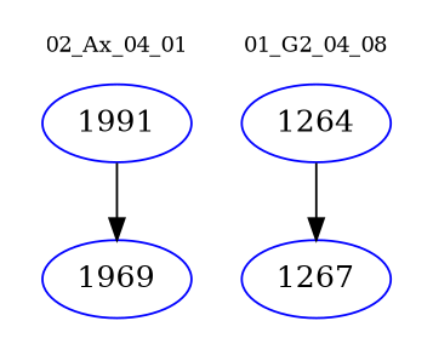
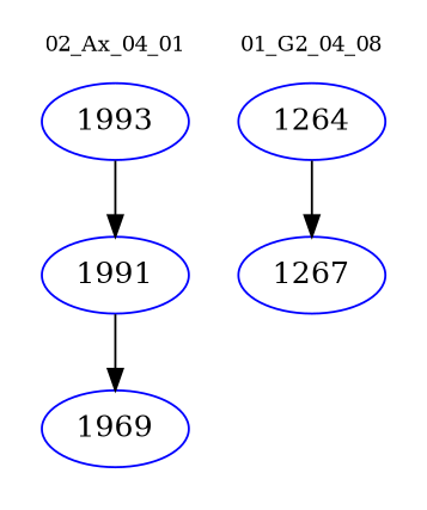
  digraph {
    node [color=blue]
    edge [color=black]
+   n1 [label=1993]
    n2 [label=1991]
    n3 [label=1969]
    n4 [label=1264]
    n5 [label=1267]
    subgraph cluster_1 {
      color=white
      fontsize=10
      label="02_Ax_04_01"
+     n1
      n2
      n3
    }
    subgraph cluster_2 {
      color=white
      fontsize=10
      label="01_G2_04_08"
      n4
      n5
    }
+   n1 -> n2
    n2 -> n3
    n4 -> n5
  }
